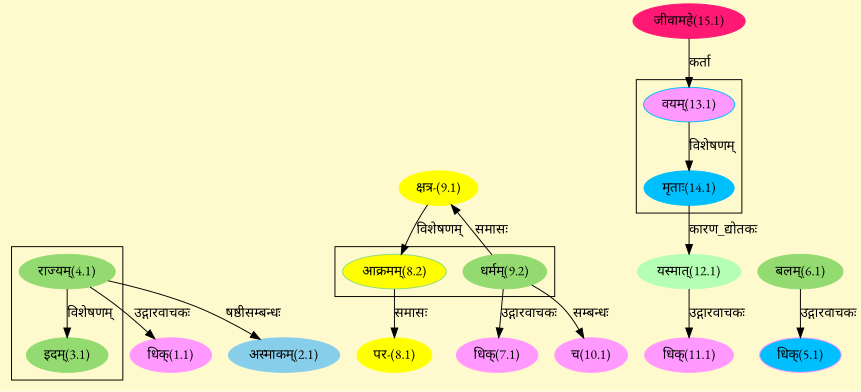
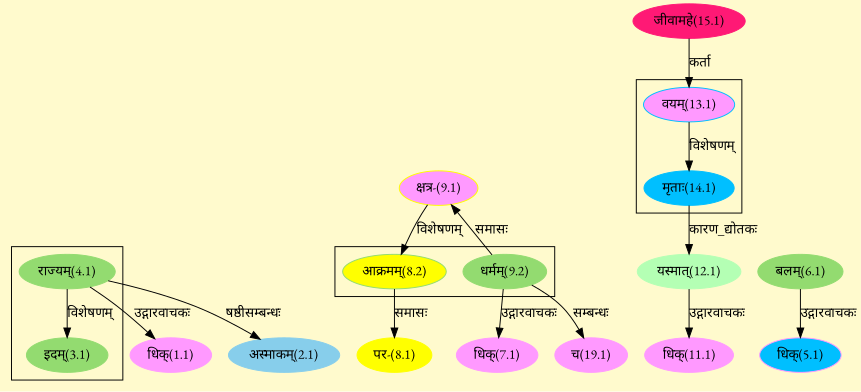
  digraph {
    bgcolor=lemonchiffon1
    compound=true
    fontname="EB Garamond"
    rankdir=BT
    node [color="#93DB70" fontname="EB Garamond" style=filled]
    edge [dir=back fontname="EB Garamond"]
    n1 [label="इदम्(3.1)"]
    n2 [label="राज्यम्(4.1)"]
    n3 [fillcolor="#FFFF00" label="आक्रमम्(8.2)"]
    n4 [label="धर्मम्(9.2)"]
    n5 [color="#00BFFF" label="मृताः(14.1)"]
    n6 [color="#00BFFF" fillcolor="#FF99FF" label="वयम्(13.1)"]
-   n7 [color="#FFFF00" label="क्षत्र-(9.1)"]
+   n7 [color="#FFFF00" label="क्षत्र-(9.1)" fillcolor="#FF99FF"]
    n8 [color="#FF1975" label="जीवामहे(15.1)"]
    n9 [color="#FF99FF" label="धिक्(1.1)"]
    n10 [color="#87CEEB" label="अस्माकम्(2.1)"]
    n11 [color="#FF99FF" fillcolor="#00BFFF" label="धिक्(5.1)"]
    n12 [label="बलम्(6.1)"]
    n13 [color="#FF99FF" label="धिक्(7.1)"]
    n14 [color="#FFFF00" label="पर-(8.1)"]
-   n15 [color="#FF99FF" label="च(10.1)"]
+   n15 [color="#FF99FF" label="च(19.1)"]
    n16 [color="#FF99FF" label="धिक्(11.1)"]
    n17 [color="#B4FFB4" label="यस्मात्(12.1)"]
    subgraph cluster_1 {
      n1
      n2
    }
    subgraph cluster_2 {
      n3
      n4
    }
    subgraph cluster_3 {
      n5
      n6
    }
    n1 -> n2 [label="विशेषणम्"]
    n3 -> n7 [label="विशेषणम्"]
    n5 -> n6 [label="विशेषणम्"]
    n6 -> n8 [label="कर्ता"]
    n7 -> n4 [label="समासः"]
    n9 -> n2 [label="उद्गारवाचकः"]
    n10 -> n2 [label="षष्ठीसम्बन्धः"]
    n11 -> n12 [label="उद्गारवाचकः"]
    n13 -> n4 [label="उद्गारवाचकः"]
    n14 -> n3 [label="समासः"]
    n15 -> n4 [label="सम्बन्धः"]
    n16 -> n17 [label="उद्गारवाचकः"]
    n17 -> n5 [label="कारण_द्योतकः"]
  }
